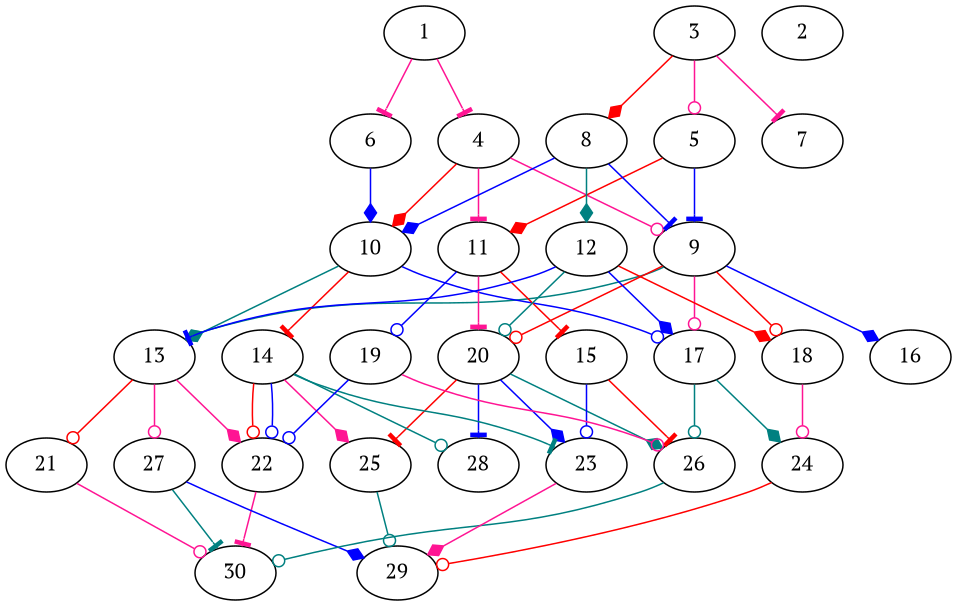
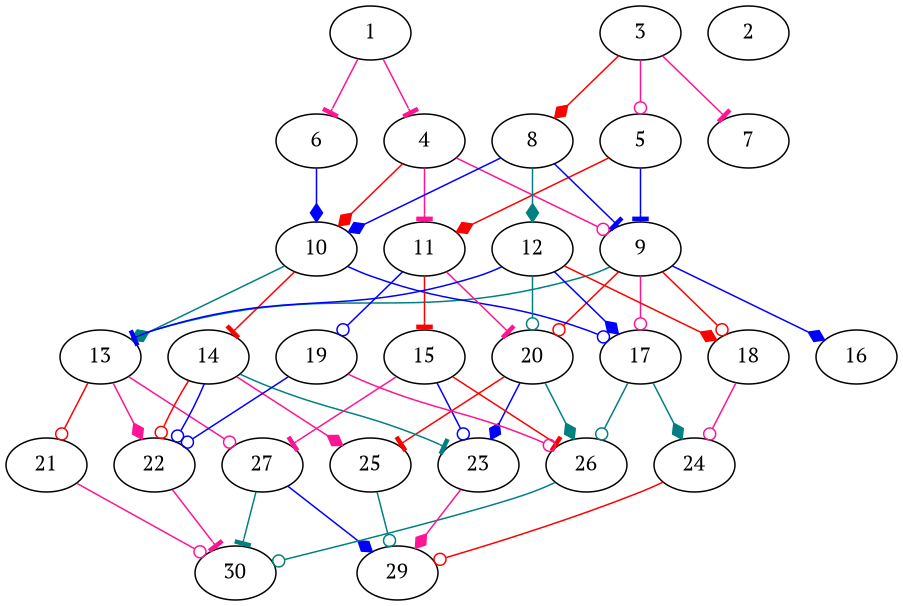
  digraph {
    fontname="PT Serif"
    node [alpha=0.07 fontname="PT Serif"]
    edge [arrowhead=odot color=deeppink fontname="PT Serif"]
    1 [expect_size=20811776]
    4 [alpha=0.05 expect_size=37178368]
    6 [alpha=0.14 expect_size=45276160]
    9 [alpha=0.17 expect_size=50800640]
    10 [alpha=0.11 expect_size=12164096]
    11 [alpha=0.19 expect_size=29822976]
    13 [alpha=0.13 expect_size=14675968]
    16 [alpha=0.05 expect_size=31388672]
    17 [alpha=0.00 expect_size=16947200]
    18 [alpha=0.15 expect_size=33264640]
    20 [alpha=0.02 expect_size=7469056]
    14 [expect_size=23152640]
    15 [alpha=0.10 expect_size=35550208]
    19 [alpha=0.10 expect_size=13891584]
    2 [expect_size=24820736]
    3 [alpha=0.04 expect_size=15687680]
    5 [alpha=0.18 expect_size=18942976]
    7 [expect_size=11678720]
    8 [alpha=0.12 expect_size=35254272]
    12 [alpha=0.14 expect_size=45174784]
    21 [alpha=0.19 expect_size=33270784]
    22 [alpha=0.05 expect_size=31906816]
    27 [alpha=0.06 expect_size=50589696]
    26 [alpha=0.17 expect_size=39051264]
    24 [alpha=0.20 expect_size=48045056]
    23 [alpha=0.16 expect_size=17930240]
    25 [alpha=0.10 expect_size=16614400]
-   28 [alpha=0.08 expect_size=50612224]
    30 [alpha=0.15 expect_size=15407104]
    29 [alpha=0.10 expect_size=38167552]
    1 -> 4 [arrowhead=tee]
    1 -> 6 [arrowhead=tee]
    4 -> 9
    4 -> 10 [arrowhead=diamond color=red]
    4 -> 11 [arrowhead=tee]
    6 -> 10 [arrowhead=diamond color=blue]
    9 -> 13 [arrowhead=diamond color=teal]
    9 -> 16 [arrowhead=diamond color=blue]
    9 -> 17
    9 -> 18 [color=red]
    9 -> 20 [color=red]
    10 -> 13 [arrowhead=diamond color=teal]
    10 -> 17 [color=blue]
    10 -> 14 [arrowhead=tee color=red]
    11 -> 20 [arrowhead=tee]
    11 -> 15 [arrowhead=tee color=red]
    11 -> 19 [color=blue]
    13 -> 21 [color=red]
    13 -> 22 [arrowhead=diamond]
    13 -> 27
    17 -> 26 [color=teal]
    17 -> 24 [arrowhead=diamond color=teal]
    18 -> 24
    20 -> 26 [arrowhead=diamond color=teal]
    20 -> 23 [arrowhead=diamond color=blue]
    20 -> 25 [arrowhead=tee color=red]
-   20 -> 28 [arrowhead=tee color=blue]
    14 -> 22 [color=red]
    14 -> 22 [color=blue]
    14 -> 23 [arrowhead=tee color=teal]
    14 -> 25 [arrowhead=diamond]
-   14 -> 28 [color=teal]
+   15 -> 27 [arrowhead=tee]
    15 -> 26 [arrowhead=tee color=red]
    15 -> 23 [color=blue]
    19 -> 22 [color=blue]
    19 -> 26
    3 -> 5
    3 -> 7 [arrowhead=tee]
    3 -> 8 [arrowhead=diamond color=red]
    5 -> 9 [arrowhead=tee color=blue]
    5 -> 11 [arrowhead=diamond color=red]
    8 -> 9 [arrowhead=tee color=blue]
    8 -> 10 [arrowhead=diamond color=blue]
    8 -> 12 [arrowhead=diamond color=teal]
    12 -> 13 [arrowhead=tee color=blue]
    12 -> 17 [arrowhead=diamond color=blue]
    12 -> 18 [arrowhead=diamond color=red]
    12 -> 20 [color=teal]
    21 -> 30
    22 -> 30 [arrowhead=tee]
    27 -> 30 [arrowhead=tee color=teal]
    27 -> 29 [arrowhead=diamond color=blue]
    26 -> 30 [color=teal]
    24 -> 29 [color=red]
    23 -> 29 [arrowhead=diamond]
    25 -> 29 [color=teal]
  }
